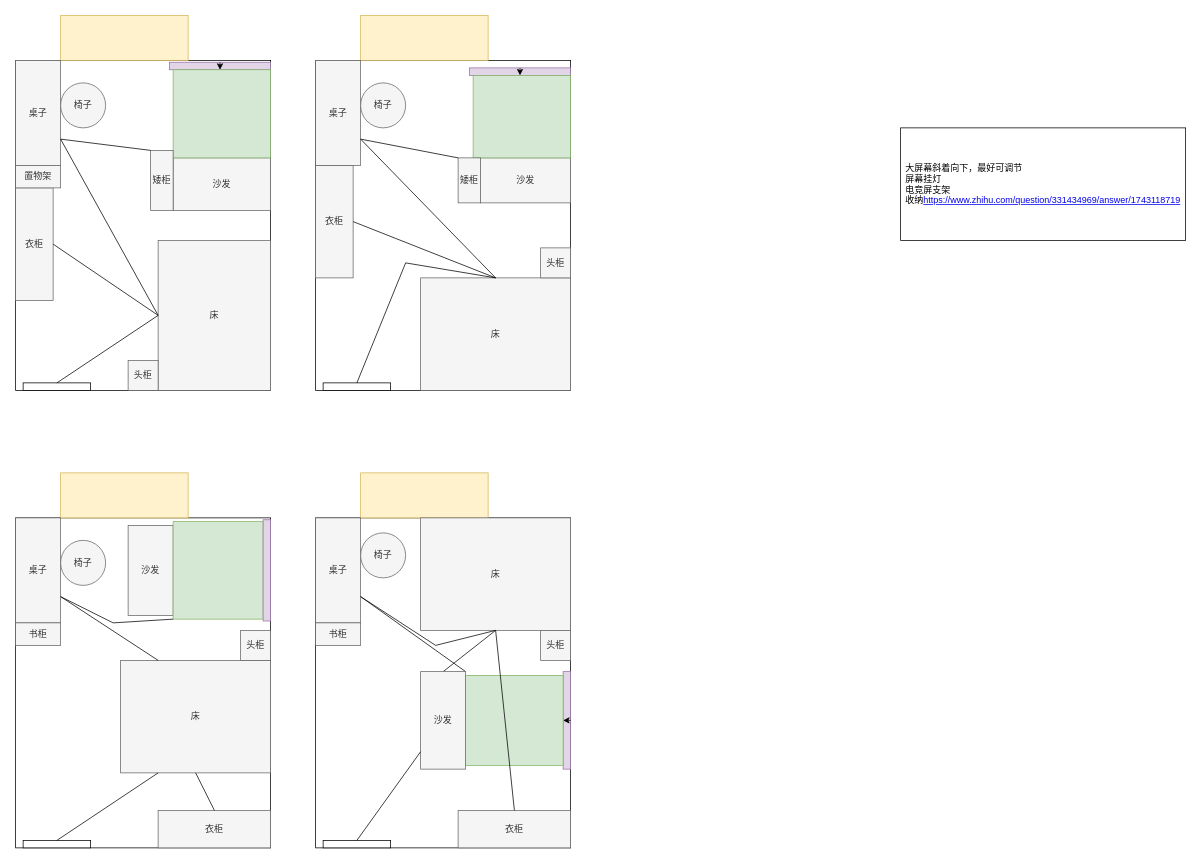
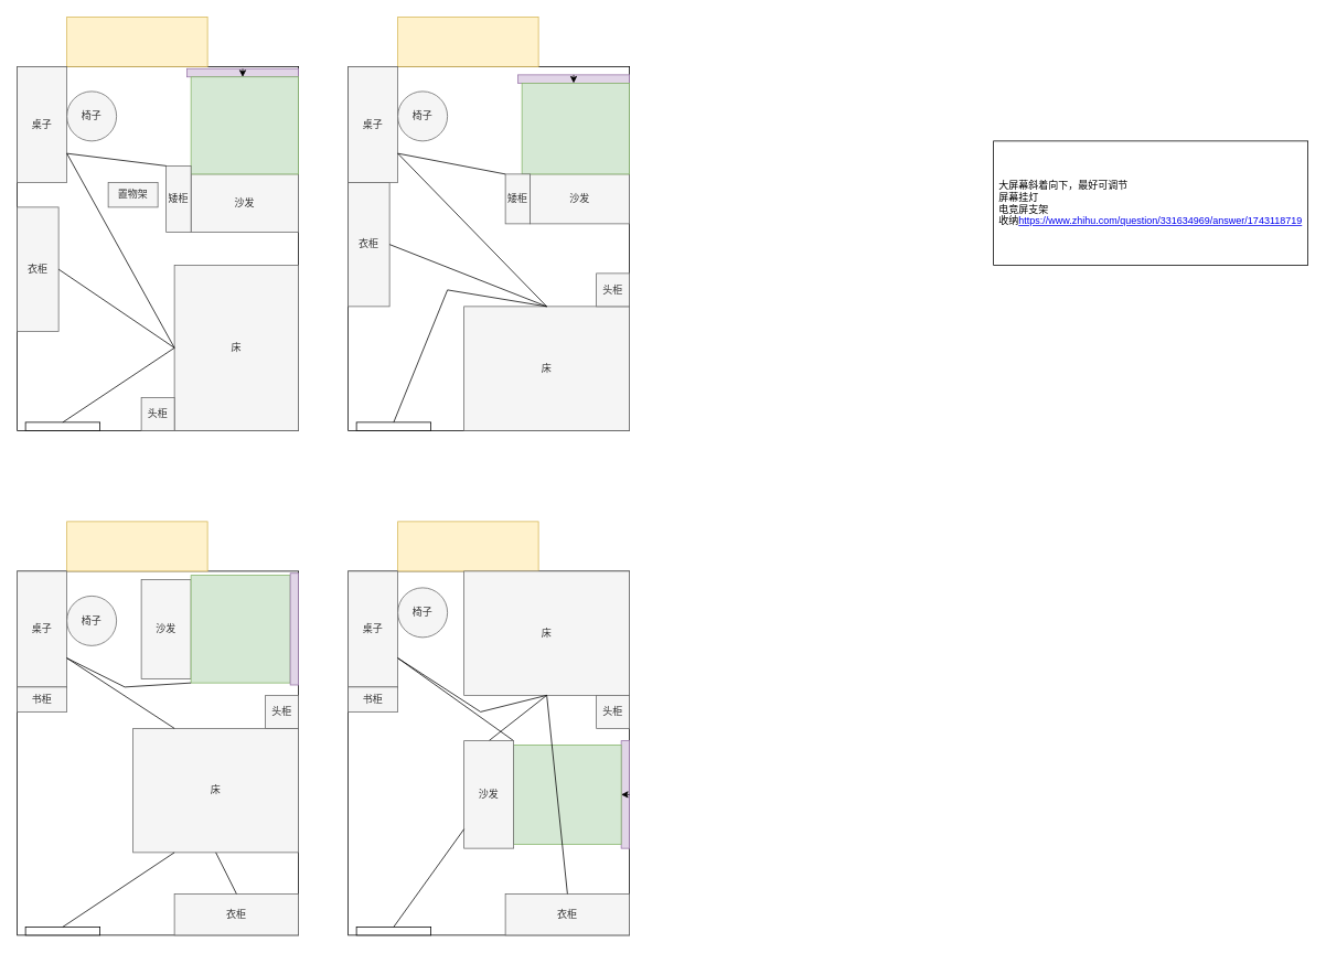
  <mxCell id="0" />
  <mxCell id="1" parent="0" />
  <mxCell id="2" value="" style="rounded=0;whiteSpace=wrap;html=1;" parent="1" vertex="1"><mxGeometry x="20" y="80" width="340" height="440" as="geometry" /></mxCell>
  <mxCell id="3" value="" style="rounded=0;whiteSpace=wrap;html=1;fillColor=#fff2cc;strokeColor=#d6b656;" parent="1" vertex="1"><mxGeometry x="80" y="20" width="170" height="60" as="geometry" /></mxCell>
  <mxCell id="4" value="衣柜" style="rounded=0;whiteSpace=wrap;html=1;fillColor=#f5f5f5;fontColor=#333333;strokeColor=#666666;direction=west;" parent="1" vertex="1"><mxGeometry x="20" y="250" width="50" height="150" as="geometry" /></mxCell>
  <mxCell id="5" value="床" style="rounded=0;whiteSpace=wrap;html=1;fillColor=#f5f5f5;fontColor=#333333;strokeColor=#666666;direction=north;" parent="1" vertex="1"><mxGeometry x="210" y="320" width="150" height="200" as="geometry" /></mxCell>
  <mxCell id="6" value="" style="rounded=0;whiteSpace=wrap;html=1;" parent="1" vertex="1"><mxGeometry x="30" y="510" width="90" height="10" as="geometry" /></mxCell>
  <mxCell id="7" value="桌子" style="rounded=0;whiteSpace=wrap;html=1;fillColor=#f5f5f5;fontColor=#333333;strokeColor=#666666;direction=south;" parent="1" vertex="1"><mxGeometry x="20" y="80" width="60" height="140" as="geometry" /></mxCell>
  <mxCell id="8" value="头柜" style="rounded=0;whiteSpace=wrap;html=1;fillColor=#f5f5f5;fontColor=#333333;strokeColor=#666666;" parent="1" vertex="1"><mxGeometry x="170" y="480" width="40" height="40" as="geometry" /></mxCell>
  <mxCell id="9" value="" style="rounded=0;whiteSpace=wrap;html=1;fillColor=#e1d5e7;strokeColor=#9673a6;direction=north;" parent="1" vertex="1"><mxGeometry x="225" y="82.5" width="135" height="10" as="geometry" /></mxCell>
  <mxCell id="10" value="沙发" style="rounded=0;whiteSpace=wrap;html=1;fillColor=#f5f5f5;fontColor=#333333;strokeColor=#666666;direction=south;" parent="1" vertex="1"><mxGeometry x="230" y="210" width="130" height="70" as="geometry" /></mxCell>
  <mxCell id="11" value="" style="rounded=0;whiteSpace=wrap;html=1;fillColor=#d5e8d4;strokeColor=#82b366;" parent="1" vertex="1"><mxGeometry x="230" y="92.5" width="130" height="117.5" as="geometry" /></mxCell>
  <mxCell id="12" style="edgeStyle=orthogonalEdgeStyle;rounded=0;orthogonalLoop=1;jettySize=auto;html=1;exitX=1;exitY=0.5;exitDx=0;exitDy=0;entryX=0;entryY=0.5;entryDx=0;entryDy=0;" parent="1" source="9" target="9" edge="1"><mxGeometry relative="1" as="geometry" /></mxCell>
  <mxCell id="13" value="" style="endArrow=none;html=1;rounded=0;entryX=0.5;entryY=0;entryDx=0;entryDy=0;exitX=0.5;exitY=0;exitDx=0;exitDy=0;" parent="1" source="6" target="5" edge="1"><mxGeometry width="50" height="50" relative="1" as="geometry"><mxPoint x="80" y="510" as="sourcePoint" /><mxPoint x="130" y="460" as="targetPoint" /><Array as="points" /></mxGeometry></mxCell>
  <mxCell id="14" value="" style="endArrow=none;html=1;rounded=0;exitX=0;exitY=0.5;exitDx=0;exitDy=0;entryX=0.5;entryY=0;entryDx=0;entryDy=0;" parent="1" source="4" target="5" edge="1"><mxGeometry width="50" height="50" relative="1" as="geometry"><mxPoint x="180" y="270" as="sourcePoint" /><mxPoint x="280" y="340" as="targetPoint" /></mxGeometry></mxCell>
  <mxCell id="15" value="" style="endArrow=none;html=1;rounded=0;exitX=0.75;exitY=0;exitDx=0;exitDy=0;entryX=0.5;entryY=0;entryDx=0;entryDy=0;" parent="1" source="7" target="5" edge="1"><mxGeometry width="50" height="50" relative="1" as="geometry"><mxPoint x="90" y="230" as="sourcePoint" /><mxPoint x="210" y="420" as="targetPoint" /></mxGeometry></mxCell>
  <mxCell id="16" value="椅子" style="ellipse;whiteSpace=wrap;html=1;aspect=fixed;fillColor=#f5f5f5;fontColor=#333333;strokeColor=#666666;" parent="1" vertex="1"><mxGeometry x="80" y="110" width="60" height="60" as="geometry" /></mxCell>
  <mxCell id="17" value="矮柜" style="rounded=0;whiteSpace=wrap;html=1;fillColor=#f5f5f5;fontColor=#333333;strokeColor=#666666;direction=south;" parent="1" vertex="1"><mxGeometry x="200" y="200" width="30" height="80" as="geometry" /></mxCell>
  <mxCell id="18" value="" style="endArrow=none;html=1;rounded=0;exitX=0.75;exitY=0;exitDx=0;exitDy=0;entryX=0;entryY=1;entryDx=0;entryDy=0;" parent="1" source="7" target="17" edge="1"><mxGeometry width="50" height="50" relative="1" as="geometry"><mxPoint x="80" y="335" as="sourcePoint" /><mxPoint x="237.5" y="220" as="targetPoint" /></mxGeometry></mxCell>
  <mxCell id="19" value="" style="rounded=0;whiteSpace=wrap;html=1;" parent="1" vertex="1"><mxGeometry x="420" y="80" width="340" height="440" as="geometry" /></mxCell>
  <mxCell id="20" value="" style="rounded=0;whiteSpace=wrap;html=1;fillColor=#fff2cc;strokeColor=#d6b656;" parent="1" vertex="1"><mxGeometry x="480" y="20" width="170" height="60" as="geometry" /></mxCell>
  <mxCell id="21" value="衣柜" style="rounded=0;whiteSpace=wrap;html=1;fillColor=#f5f5f5;fontColor=#333333;strokeColor=#666666;direction=west;" parent="1" vertex="1"><mxGeometry x="420" y="220" width="50" height="150" as="geometry" /></mxCell>
  <mxCell id="22" value="床" style="rounded=0;whiteSpace=wrap;html=1;fillColor=#f5f5f5;fontColor=#333333;strokeColor=#666666;direction=east;" parent="1" vertex="1"><mxGeometry x="560" y="370" width="200" height="150" as="geometry" /></mxCell>
  <mxCell id="23" value="" style="rounded=0;whiteSpace=wrap;html=1;" parent="1" vertex="1"><mxGeometry x="430" y="510" width="90" height="10" as="geometry" /></mxCell>
  <mxCell id="24" value="桌子" style="rounded=0;whiteSpace=wrap;html=1;fillColor=#f5f5f5;fontColor=#333333;strokeColor=#666666;direction=south;" parent="1" vertex="1"><mxGeometry x="420" y="80" width="60" height="140" as="geometry" /></mxCell>
  <mxCell id="25" value="头柜" style="rounded=0;whiteSpace=wrap;html=1;fillColor=#f5f5f5;fontColor=#333333;strokeColor=#666666;" parent="1" vertex="1"><mxGeometry x="720" y="330" width="40" height="40" as="geometry" /></mxCell>
  <mxCell id="26" value="" style="rounded=0;whiteSpace=wrap;html=1;fillColor=#e1d5e7;strokeColor=#9673a6;direction=north;" parent="1" vertex="1"><mxGeometry x="625" y="90" width="135" height="10" as="geometry" /></mxCell>
  <mxCell id="27" value="沙发" style="rounded=0;whiteSpace=wrap;html=1;fillColor=#f5f5f5;fontColor=#333333;strokeColor=#666666;direction=south;" parent="1" vertex="1"><mxGeometry x="640" y="210" width="120" height="60" as="geometry" /></mxCell>
  <mxCell id="28" value="" style="rounded=0;whiteSpace=wrap;html=1;fillColor=#d5e8d4;strokeColor=#82b366;" parent="1" vertex="1"><mxGeometry x="630" y="100" width="130" height="110" as="geometry" /></mxCell>
  <mxCell id="29" style="edgeStyle=orthogonalEdgeStyle;rounded=0;orthogonalLoop=1;jettySize=auto;html=1;exitX=1;exitY=0.5;exitDx=0;exitDy=0;entryX=0;entryY=0.5;entryDx=0;entryDy=0;" parent="1" source="26" target="26" edge="1"><mxGeometry relative="1" as="geometry" /></mxCell>
  <mxCell id="30" value="" style="endArrow=none;html=1;rounded=0;entryX=0.5;entryY=0;entryDx=0;entryDy=0;exitX=0.5;exitY=0;exitDx=0;exitDy=0;" parent="1" source="23" target="22" edge="1"><mxGeometry width="50" height="50" relative="1" as="geometry"><mxPoint x="480" y="510" as="sourcePoint" /><mxPoint x="530" y="460" as="targetPoint" /><Array as="points"><mxPoint x="540" y="350" /></Array></mxGeometry></mxCell>
  <mxCell id="31" value="" style="endArrow=none;html=1;rounded=0;exitX=0;exitY=0.5;exitDx=0;exitDy=0;entryX=0.5;entryY=0;entryDx=0;entryDy=0;" parent="1" source="21" target="22" edge="1"><mxGeometry width="50" height="50" relative="1" as="geometry"><mxPoint x="580" y="270" as="sourcePoint" /><mxPoint x="680" y="340" as="targetPoint" /></mxGeometry></mxCell>
  <mxCell id="32" value="" style="endArrow=none;html=1;rounded=0;exitX=0.75;exitY=0;exitDx=0;exitDy=0;entryX=0.5;entryY=0;entryDx=0;entryDy=0;" parent="1" source="24" target="22" edge="1"><mxGeometry width="50" height="50" relative="1" as="geometry"><mxPoint x="490" y="230" as="sourcePoint" /><mxPoint x="610" y="420" as="targetPoint" /></mxGeometry></mxCell>
  <mxCell id="33" value="椅子" style="ellipse;whiteSpace=wrap;html=1;aspect=fixed;fillColor=#f5f5f5;fontColor=#333333;strokeColor=#666666;" parent="1" vertex="1"><mxGeometry x="480" y="110" width="60" height="60" as="geometry" /></mxCell>
  <mxCell id="34" value="矮柜" style="rounded=0;whiteSpace=wrap;html=1;fillColor=#f5f5f5;fontColor=#333333;strokeColor=#666666;direction=south;" parent="1" vertex="1"><mxGeometry x="610" y="210" width="30" height="60" as="geometry" /></mxCell>
  <mxCell id="35" value="" style="endArrow=none;html=1;rounded=0;exitX=0.75;exitY=0;exitDx=0;exitDy=0;entryX=0;entryY=1;entryDx=0;entryDy=0;" parent="1" source="24" target="34" edge="1"><mxGeometry width="50" height="50" relative="1" as="geometry"><mxPoint x="480" y="335" as="sourcePoint" /><mxPoint x="637.5" y="220" as="targetPoint" /></mxGeometry></mxCell>
  <mxCell id="36" value="" style="rounded=0;whiteSpace=wrap;html=1;" parent="1" vertex="1"><mxGeometry x="420" y="690" width="340" height="440" as="geometry" /></mxCell>
  <mxCell id="37" value="" style="rounded=0;whiteSpace=wrap;html=1;fillColor=#fff2cc;strokeColor=#d6b656;" parent="1" vertex="1"><mxGeometry x="480" y="630" width="170" height="60" as="geometry" /></mxCell>
  <mxCell id="38" value="衣柜" style="rounded=0;whiteSpace=wrap;html=1;fillColor=#f5f5f5;fontColor=#333333;strokeColor=#666666;direction=south;" parent="1" vertex="1"><mxGeometry x="610" y="1080" width="150" height="50" as="geometry" /></mxCell>
  <mxCell id="39" value="床" style="rounded=0;whiteSpace=wrap;html=1;fillColor=#f5f5f5;fontColor=#333333;strokeColor=#666666;direction=east;" parent="1" vertex="1"><mxGeometry x="560" y="690" width="200" height="150" as="geometry" /></mxCell>
  <mxCell id="40" value="" style="rounded=0;whiteSpace=wrap;html=1;" parent="1" vertex="1"><mxGeometry x="430" y="1120" width="90" height="10" as="geometry" /></mxCell>
  <mxCell id="41" value="桌子" style="rounded=0;whiteSpace=wrap;html=1;fillColor=#f5f5f5;fontColor=#333333;strokeColor=#666666;direction=south;" parent="1" vertex="1"><mxGeometry x="420" y="690" width="60" height="140" as="geometry" /></mxCell>
  <mxCell id="42" value="头柜" style="rounded=0;whiteSpace=wrap;html=1;fillColor=#f5f5f5;fontColor=#333333;strokeColor=#666666;" parent="1" vertex="1"><mxGeometry x="720" y="840" width="40" height="40" as="geometry" /></mxCell>
  <mxCell id="43" value="" style="rounded=0;whiteSpace=wrap;html=1;fillColor=#e1d5e7;strokeColor=#9673a6;direction=east;" parent="1" vertex="1"><mxGeometry x="750" y="895" width="10" height="130" as="geometry" /></mxCell>
  <mxCell id="44" value="" style="rounded=0;whiteSpace=wrap;html=1;fillColor=#d5e8d4;strokeColor=#82b366;" parent="1" vertex="1"><mxGeometry x="620" y="900" width="130" height="120" as="geometry" /></mxCell>
  <mxCell id="45" style="edgeStyle=orthogonalEdgeStyle;rounded=0;orthogonalLoop=1;jettySize=auto;html=1;exitX=1;exitY=0.5;exitDx=0;exitDy=0;entryX=0;entryY=0.5;entryDx=0;entryDy=0;" parent="1" source="43" target="43" edge="1"><mxGeometry relative="1" as="geometry" /></mxCell>
  <mxCell id="46" value="" style="endArrow=none;html=1;rounded=0;exitX=0.5;exitY=0;exitDx=0;exitDy=0;startArrow=none;" parent="1" source="71" edge="1"><mxGeometry width="50" height="50" relative="1" as="geometry"><mxPoint x="480" y="1120" as="sourcePoint" /><mxPoint x="660" y="840" as="targetPoint" /><Array as="points" /></mxGeometry></mxCell>
  <mxCell id="47" value="" style="endArrow=none;html=1;rounded=0;exitX=0;exitY=0.5;exitDx=0;exitDy=0;entryX=0.5;entryY=1;entryDx=0;entryDy=0;" parent="1" source="38" target="39" edge="1"><mxGeometry width="50" height="50" relative="1" as="geometry"><mxPoint x="580" y="880" as="sourcePoint" /><mxPoint x="680" y="950" as="targetPoint" /></mxGeometry></mxCell>
  <mxCell id="48" value="" style="endArrow=none;html=1;rounded=0;exitX=0.75;exitY=0;exitDx=0;exitDy=0;" parent="1" source="41" edge="1"><mxGeometry width="50" height="50" relative="1" as="geometry"><mxPoint x="490" y="840" as="sourcePoint" /><mxPoint x="660" y="840" as="targetPoint" /><Array as="points"><mxPoint x="580" y="860" /></Array></mxGeometry></mxCell>
  <mxCell id="49" value="椅子" style="ellipse;whiteSpace=wrap;html=1;aspect=fixed;fillColor=#f5f5f5;fontColor=#333333;strokeColor=#666666;" parent="1" vertex="1"><mxGeometry x="480" y="710" width="60" height="60" as="geometry" /></mxCell>
  <mxCell id="50" value="书柜" style="rounded=0;whiteSpace=wrap;html=1;fillColor=#f5f5f5;fontColor=#333333;strokeColor=#666666;direction=west;" parent="1" vertex="1"><mxGeometry x="420" y="830" width="60" height="30" as="geometry" /></mxCell>
  <mxCell id="51" value="" style="endArrow=none;html=1;rounded=0;exitX=0.75;exitY=0;exitDx=0;exitDy=0;entryX=1;entryY=0;entryDx=0;entryDy=0;" parent="1" source="41" target="71" edge="1"><mxGeometry width="50" height="50" relative="1" as="geometry"><mxPoint x="480" y="945" as="sourcePoint" /><mxPoint x="637.5" y="830" as="targetPoint" /></mxGeometry></mxCell>
  <mxCell id="52" value="" style="rounded=0;whiteSpace=wrap;html=1;" parent="1" vertex="1"><mxGeometry x="20" y="690" width="340" height="440" as="geometry" /></mxCell>
  <mxCell id="53" value="" style="rounded=0;whiteSpace=wrap;html=1;fillColor=#fff2cc;strokeColor=#d6b656;" parent="1" vertex="1"><mxGeometry x="80" y="630" width="170" height="60" as="geometry" /></mxCell>
  <mxCell id="54" value="衣柜" style="rounded=0;whiteSpace=wrap;html=1;fillColor=#f5f5f5;fontColor=#333333;strokeColor=#666666;direction=north;" parent="1" vertex="1"><mxGeometry x="210" y="1080" width="150" height="50" as="geometry" /></mxCell>
  <mxCell id="55" value="床" style="rounded=0;whiteSpace=wrap;html=1;fillColor=#f5f5f5;fontColor=#333333;strokeColor=#666666;direction=east;" parent="1" vertex="1"><mxGeometry x="160" y="880" width="200" height="150" as="geometry" /></mxCell>
  <mxCell id="56" value="" style="rounded=0;whiteSpace=wrap;html=1;" parent="1" vertex="1"><mxGeometry x="30" y="1120" width="90" height="10" as="geometry" /></mxCell>
  <mxCell id="57" value="桌子" style="rounded=0;whiteSpace=wrap;html=1;fillColor=#f5f5f5;fontColor=#333333;strokeColor=#666666;direction=south;" parent="1" vertex="1"><mxGeometry x="20" y="690" width="60" height="140" as="geometry" /></mxCell>
  <mxCell id="58" value="沙发" style="rounded=0;whiteSpace=wrap;html=1;fillColor=#f5f5f5;fontColor=#333333;strokeColor=#666666;direction=west;" parent="1" vertex="1"><mxGeometry x="170" y="700" width="60" height="120" as="geometry" /></mxCell>
  <mxCell id="59" value="" style="rounded=0;whiteSpace=wrap;html=1;fillColor=#d5e8d4;strokeColor=#82b366;direction=south;" parent="1" vertex="1"><mxGeometry x="230" y="695" width="120" height="130" as="geometry" /></mxCell>
  <mxCell id="60" style="edgeStyle=orthogonalEdgeStyle;rounded=0;orthogonalLoop=1;jettySize=auto;html=1;exitX=1;exitY=0.5;exitDx=0;exitDy=0;entryX=0;entryY=0.5;entryDx=0;entryDy=0;" parent="1" source="64" target="64" edge="1"><mxGeometry relative="1" as="geometry" /></mxCell>
  <mxCell id="61" value="椅子" style="ellipse;whiteSpace=wrap;html=1;aspect=fixed;fillColor=#f5f5f5;fontColor=#333333;strokeColor=#666666;" parent="1" vertex="1"><mxGeometry x="80" y="720" width="60" height="60" as="geometry" /></mxCell>
  <mxCell id="62" value="书柜" style="rounded=0;whiteSpace=wrap;html=1;fillColor=#f5f5f5;fontColor=#333333;strokeColor=#666666;direction=west;" parent="1" vertex="1"><mxGeometry x="20" y="830" width="60" height="30" as="geometry" /></mxCell>
  <mxCell id="63" value="头柜" style="rounded=0;whiteSpace=wrap;html=1;fillColor=#f5f5f5;fontColor=#333333;strokeColor=#666666;" parent="1" vertex="1"><mxGeometry x="320" y="840" width="40" height="40" as="geometry" /></mxCell>
  <mxCell id="64" value="" style="rounded=0;whiteSpace=wrap;html=1;fillColor=#e1d5e7;strokeColor=#9673a6;direction=east;" parent="1" vertex="1"><mxGeometry x="350" y="692.5" width="10" height="135" as="geometry" /></mxCell>
  <mxCell id="65" value="" style="endArrow=none;html=1;rounded=0;entryX=0.75;entryY=0;entryDx=0;entryDy=0;exitX=0.25;exitY=0;exitDx=0;exitDy=0;" parent="1" source="55" target="57" edge="1"><mxGeometry width="50" height="50" relative="1" as="geometry"><mxPoint x="-150" y="1010" as="sourcePoint" /><mxPoint x="-100" y="960" as="targetPoint" /></mxGeometry></mxCell>
  <mxCell id="66" value="" style="endArrow=none;html=1;rounded=0;entryX=0.25;entryY=1;entryDx=0;entryDy=0;exitX=0.5;exitY=0;exitDx=0;exitDy=0;" parent="1" source="56" target="55" edge="1"><mxGeometry width="50" height="50" relative="1" as="geometry"><mxPoint x="-150" y="1010" as="sourcePoint" /><mxPoint x="-100" y="960" as="targetPoint" /></mxGeometry></mxCell>
  <mxCell id="67" value="" style="endArrow=none;html=1;rounded=0;entryX=0.5;entryY=1;entryDx=0;entryDy=0;exitX=1;exitY=0.5;exitDx=0;exitDy=0;" parent="1" source="54" target="55" edge="1"><mxGeometry width="50" height="50" relative="1" as="geometry"><mxPoint x="-150" y="1010" as="sourcePoint" /><mxPoint x="-100" y="960" as="targetPoint" /></mxGeometry></mxCell>
  <mxCell id="68" value="" style="endArrow=none;html=1;rounded=0;entryX=0.75;entryY=0;entryDx=0;entryDy=0;exitX=1;exitY=1;exitDx=0;exitDy=0;" parent="1" source="59" target="57" edge="1"><mxGeometry width="50" height="50" relative="1" as="geometry"><mxPoint x="-150" y="1010" as="sourcePoint" /><mxPoint x="-100" y="960" as="targetPoint" /><Array as="points"><mxPoint x="150" y="830" /></Array></mxGeometry></mxCell>
- <mxCell id="69" value="&lt;div style=&quot;text-align: left&quot;&gt;&lt;span&gt;大屏幕斜着向下，最好可调节&lt;/span&gt;&lt;/div&gt;&lt;div style=&quot;text-align: left&quot;&gt;屏幕挂灯&lt;/div&gt;&lt;div style=&quot;text-align: left&quot;&gt;电竞屏支架&lt;/div&gt;&lt;div style=&quot;text-align: left&quot;&gt;收纳&lt;a href=&quot;https://www.zhihu.com/question/331434969/answer/1743118719&quot;&gt;https://www.zhihu.com/question/331434969/answer/1743118719&lt;/a&gt;&lt;br&gt;&lt;/div&gt;" style="rounded=0;whiteSpace=wrap;html=1;" parent="1" vertex="1"><mxGeometry x="1200" y="170" width="380" height="150" as="geometry" /></mxCell>
- <mxCell id="70" value="置物架" style="rounded=0;whiteSpace=wrap;html=1;fillColor=#f5f5f5;fontColor=#333333;strokeColor=#666666;" parent="1" vertex="1"><mxGeometry x="20" y="220" width="60" height="30" as="geometry" /></mxCell>
+ <mxCell id="69" value="&lt;div style=&quot;text-align: left&quot;&gt;&lt;span&gt;大屏幕斜着向下，最好可调节&lt;/span&gt;&lt;/div&gt;&lt;div style=&quot;text-align: left&quot;&gt;屏幕挂灯&lt;/div&gt;&lt;div style=&quot;text-align: left&quot;&gt;电竞屏支架&lt;/div&gt;&lt;div style=&quot;text-align: left&quot;&gt;收纳&lt;a href=&quot;https://www.zhihu.com/question/331434969/answer/1743118719&quot;&gt;https://www.zhihu.com/question/331634969/answer/1743118719&lt;/a&gt;&lt;br&gt;&lt;/div&gt;" style="rounded=0;whiteSpace=wrap;html=1;" parent="1" vertex="1"><mxGeometry x="1200" y="170" width="380" height="150" as="geometry" /></mxCell>
+ <mxCell id="70" value="置物架" style="rounded=0;whiteSpace=wrap;html=1;fillColor=#f5f5f5;fontColor=#333333;strokeColor=#666666;" parent="1" vertex="1"><mxGeometry x="130" y="220" width="60" height="30" as="geometry" /></mxCell>
  <mxCell id="71" value="沙发" style="rounded=0;whiteSpace=wrap;html=1;fillColor=#f5f5f5;fontColor=#333333;strokeColor=#666666;direction=east;" parent="1" vertex="1"><mxGeometry x="560" y="895" width="60" height="130" as="geometry" /></mxCell>
  <mxCell id="72" value="" style="endArrow=none;html=1;rounded=0;exitX=0.5;exitY=0;exitDx=0;exitDy=0;" edge="1" parent="1" source="40" target="71"><mxGeometry width="50" height="50" relative="1" as="geometry"><mxPoint x="475" y="1120" as="sourcePoint" /><mxPoint x="660" y="840" as="targetPoint" /><Array as="points" /></mxGeometry></mxCell>
